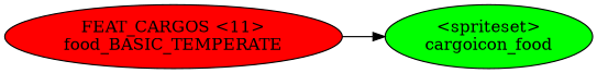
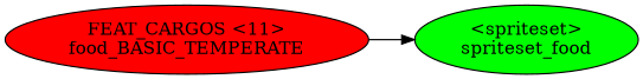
  digraph {
    rankdir=LR
    node [style=filled]
-   n1 [fillcolor=green label="<spriteset>\ncargoicon_food"]
+   n1 [fillcolor=green label="<spriteset>\nspriteset_food"]
    n2 [fillcolor=red label="FEAT_CARGOS <11>\nfood_BASIC_TEMPERATE"]
    n2 -> n1
  }
